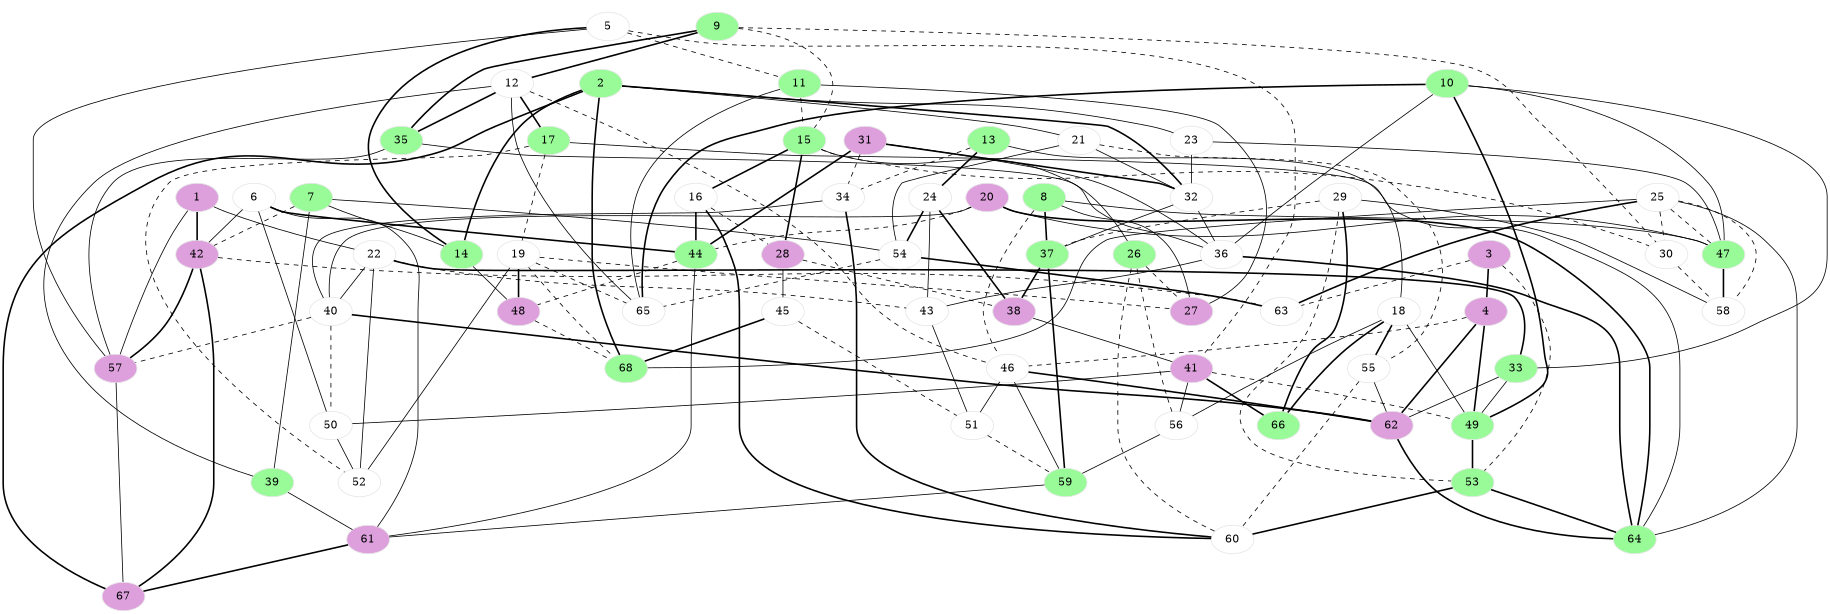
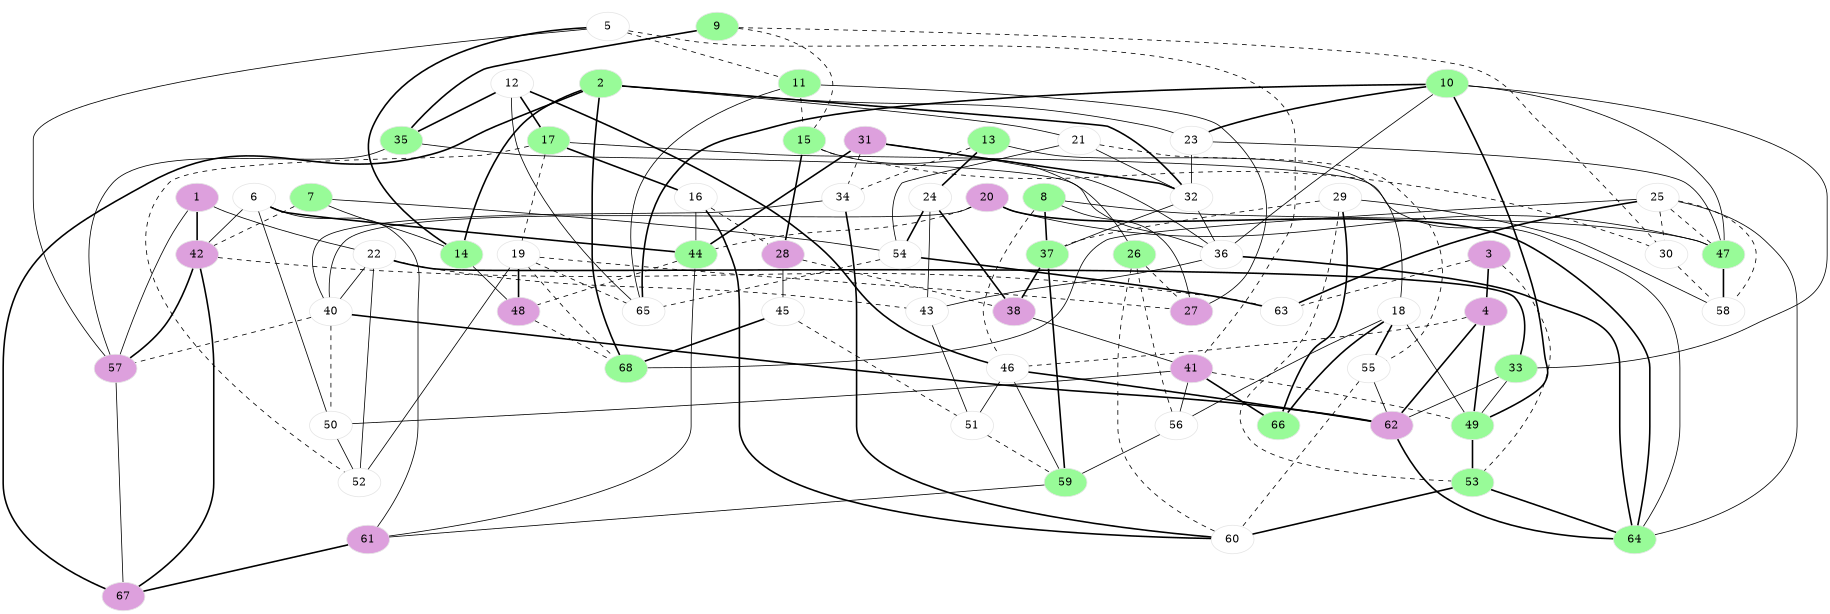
  graph {
    node [color=gray90 fillcolor=white style=filled]
    edge [style=solid weight=1.0]
    1 [fillcolor=plum]
    22
    42 [fillcolor=plum]
    57 [fillcolor=plum]
    33 [fillcolor=palegreen]
    52
    40
    43
    67 [fillcolor=plum]
    63
    2 [fillcolor=palegreen]
    14 [fillcolor=palegreen]
    21
    23
    32
    68 [fillcolor=palegreen]
    48 [fillcolor=plum]
    54
    55
    47 [fillcolor=palegreen]
    37 [fillcolor=palegreen]
    36
    3 [fillcolor=plum]
    4 [fillcolor=plum]
    53 [fillcolor=palegreen]
    46
    49 [fillcolor=palegreen]
    62 [fillcolor=plum]
    60
    64 [fillcolor=palegreen]
    59 [fillcolor=palegreen]
    51
    5
    11 [fillcolor=palegreen]
    41 [fillcolor=plum]
    27 [fillcolor=plum]
    15 [fillcolor=palegreen]
    65
    50
    56
    66 [fillcolor=palegreen]
    6
    44 [fillcolor=palegreen]
    61 [fillcolor=plum]
    7 [fillcolor=palegreen]
-   39 [fillcolor=palegreen]
    8 [fillcolor=palegreen]
    38 [fillcolor=plum]
    58
    9 [fillcolor=palegreen]
    12
    30
    35 [fillcolor=palegreen]
    17 [fillcolor=palegreen]
    16
    26 [fillcolor=palegreen]
    28 [fillcolor=plum]
    10 [fillcolor=palegreen]
    19
    13 [fillcolor=palegreen]
    18
    24
    34
    45
    20 [fillcolor=plum]
    25
    29
    31 [fillcolor=plum]
    1 -- 22 [weight=2.0]
    1 -- 42 [style=bold]
    1 -- 57
    22 -- 33 [style=bold]
    22 -- 52
    22 -- 40
    22 -- 43 [style=dashed]
    42 -- 57 [style=bold]
    42 -- 67 [style=bold]
    42 -- 63 [style=dashed]
    57 -- 67
    33 -- 49
    33 -- 62
    40 -- 57 [style=dashed]
    40 -- 62 [style=bold]
    40 -- 50 [style=dashed]
    43 -- 51
    2 -- 67 [style=bold]
    2 -- 14 [style=bold]
    2 -- 21
    2 -- 23
    2 -- 32 [style=bold]
    2 -- 68 [style=bold]
    14 -- 48
    21 -- 32
    21 -- 54
    21 -- 55 [style=dashed]
    23 -- 32
    23 -- 47
    32 -- 37
    32 -- 36
    48 -- 68 [style=dashed]
    54 -- 63 [style=bold]
    54 -- 65 [style=dashed weight=2.0]
    55 -- 62
    55 -- 60 [style=dashed]
    47 -- 58 [style=bold]
    37 -- 59 [style=bold weight=2.0]
    37 -- 38 [style=bold]
    36 -- 43
    36 -- 64 [style=bold]
    3 -- 63 [style=dashed]
    3 -- 4 [style=bold]
    3 -- 53 [style=dashed weight=2.0]
    4 -- 46 [style=dashed]
    4 -- 49 [style=bold]
    4 -- 62 [style=bold]
    53 -- 60 [style=bold weight=2.0]
    53 -- 64 [style=bold]
    46 -- 62 [style=bold]
    46 -- 59
    46 -- 51
    49 -- 53 [style=bold]
    62 -- 64 [style=bold]
    59 -- 61
    51 -- 59 [style=dashed]
    5 -- 57
    5 -- 14 [style=bold]
    5 -- 11 [style=dashed]
    5 -- 41 [style=dashed]
    11 -- 27
    11 -- 15 [style=dashed]
    11 -- 65
    41 -- 49 [style=dashed]
    41 -- 50
    41 -- 56
    41 -- 66 [style=bold]
    15 -- 30 [style=dashed]
-   15 -- 16 [style=bold]
+   17 -- 16 [style=bold]
    15 -- 26
    15 -- 28 [style=bold]
    50 -- 52
    56 -- 59
    6 -- 42
    6 -- 50
    6 -- 44 [style=bold]
    6 -- 61
    44 -- 48 [style=dashed]
    44 -- 61
    61 -- 67 [style=bold]
    7 -- 42 [style=dashed]
    7 -- 14
    7 -- 54
-   7 -- 39
-   39 -- 61 [weight=2.0]
    8 -- 47
    8 -- 37 [style=bold]
    8 -- 46 [style=dashed]
    8 -- 27
    38 -- 41
    9 -- 15 [style=dashed]
-   9 -- 12 [style=bold]
    9 -- 30 [style=dashed]
    9 -- 35 [style=bold]
-   12 -- 46 [style=dashed]
+   12 -- 46 [style=bold]
    12 -- 65
-   12 -- 39
    12 -- 35 [style=bold]
    12 -- 17 [style=bold]
    30 -- 58 [style=dashed]
    35 -- 57
    35 -- 36
    17 -- 52 [style=dashed]
    17 -- 64
    17 -- 19 [style=dashed]
    16 -- 60 [style=bold]
-   16 -- 44 [style=bold]
+   16 -- 44
    16 -- 28 [style=dashed]
    26 -- 60 [style=dashed]
    26 -- 27 [style=dashed]
    26 -- 56 [style=dashed]
    28 -- 38 [style=dashed]
    28 -- 45
    10 -- 33
+   10 -- 23 [style=bold]
    10 -- 47
    10 -- 36
    10 -- 49 [style=bold]
    10 -- 65 [style=bold]
    19 -- 52
    19 -- 68 [style=dashed]
    19 -- 48 [style=bold]
    19 -- 27 [style=dashed]
    19 -- 65 [style=dashed]
    13 -- 18 [weight=2.0]
    13 -- 24 [style=bold]
    13 -- 34 [style=dashed]
    18 -- 55 [style=bold]
    18 -- 49
    18 -- 56
    18 -- 66 [style=bold]
    24 -- 43
    24 -- 54 [style=bold]
    24 -- 38 [style=bold]
    34 -- 40
    34 -- 60 [style=bold]
    45 -- 68 [style=bold weight=2.0]
    45 -- 51 [style=dashed]
    20 -- 40
    20 -- 47
    20 -- 64 [style=bold]
    20 -- 44 [style=dashed]
    25 -- 63 [style=bold]
    25 -- 68
    25 -- 47 [style=dashed]
    25 -- 64
    25 -- 58 [style=dashed]
    25 -- 30 [style=dashed]
    29 -- 37 [style=dashed]
    29 -- 53 [style=dashed]
    29 -- 66 [style=bold]
    29 -- 58
    31 -- 32 [style=bold]
    31 -- 36
    31 -- 44 [style=bold]
    31 -- 34 [style=dashed]
  }
